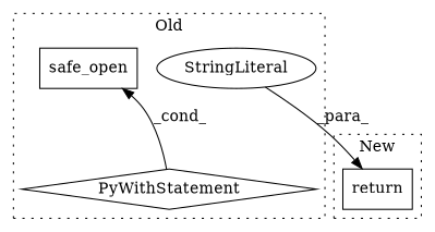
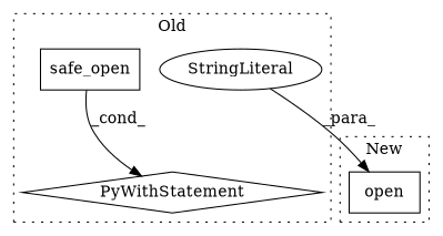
  digraph {
    node [shape=box]
    n1 [a=32 l="10,1" label=safe_open s="6971,6998"]
    n2 [a=104 l="10,2" label=PyWithStatement s="6961,6999" shape=diamond]
    n3 [a=45 l=4 label=StringLiteral s=6994 shape=ellipse]
-   n4 [a=41 l=7 label=return s=6290]
+   n4 [a=41 l=7 label=open s=6290]
    subgraph cluster_1 {
      label=Old
      style=dotted
      n1
      n2
      n3
    }
    subgraph cluster_2 {
      label=New
      style=dotted
      n4
    }
-   n2 -> n1 [label=_cond_]
+   n1 -> n2 [label=_cond_]
    n3 -> n4 [label=_para_]
  }
